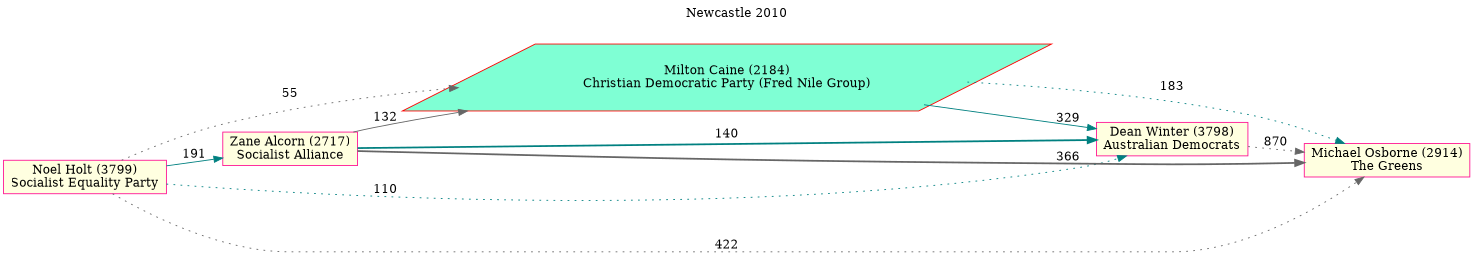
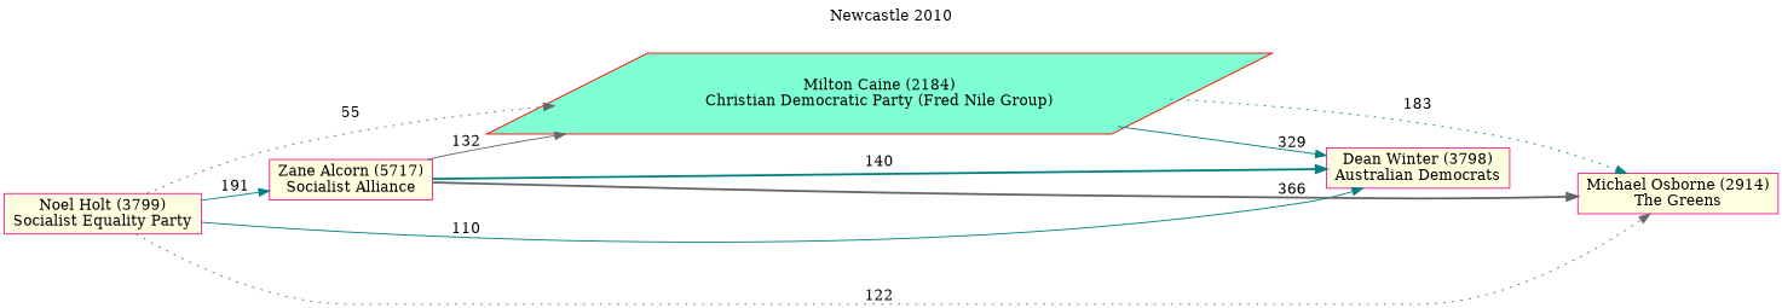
  digraph {
    label="Newcastle 2010"
    labelloc=t
    mclimit=10
    rankdir=LR
    node [color=deeppink fillcolor=lightyellow shape=box style=filled]
    edge [color=gray40 style=dotted]
    n1 [label="Dean Winter (3798)\nAustralian Democrats"]
    n2 [label="Michael Osborne (2914)\nThe Greens"]
    n3 [color=red fillcolor=aquamarine label="Milton Caine (2184)\nChristian Democratic Party (Fred Nile Group)" shape=parallelogram]
    n4 [label="Noel Holt (3799)\nSocialist Equality Party"]
-   n5 [label="Zane Alcorn (2717)\nSocialist Alliance"]
-   n1 -> n2 [label=870]
+   n5 [label="Zane Alcorn (5717)\nSocialist Alliance"]
    n3 -> n1 [color=teal label=329 style=solid]
    n3 -> n2 [color=teal label=183]
-   n4 -> n1 [color=teal label=110]
-   n4 -> n2 [label=422]
+   n4 -> n1 [color=teal label=110 style=solid]
+   n4 -> n2 [label=122]
    n4 -> n3 [label=55]
    n4 -> n5 [color=teal label=191 style=solid]
    n5 -> n1 [color=teal label=140 style=bold]
    n5 -> n2 [label=366 style=bold]
    n5 -> n3 [label=132 style=solid]
  }
